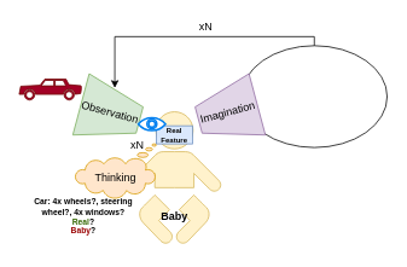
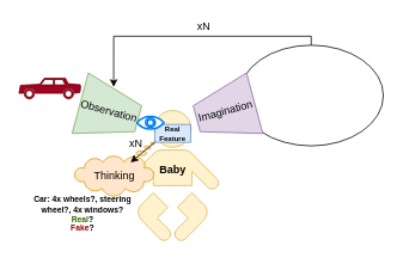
  <mxCell id="0" />
  <mxCell id="1" parent="0" />
  <mxCell id="2" value="" style="ellipse;whiteSpace=wrap;html=1;" vertex="1" parent="1"><mxGeometry x="266" y="50" width="161" height="112.5" as="geometry" /></mxCell>
  <mxCell id="3" value="" style="shape=image;verticalLabelPosition=bottom;labelBackgroundColor=default;verticalAlign=top;aspect=fixed;imageAspect=0;image=https://i.pinimg.com/1200x/10/03/17/10031729d9c5eea137105395158aa7d1.jpg;flipV=0;flipH=1;clipPath=inset(9.33% 6.33% 77.33% 72.33%);" vertex="1" parent="1"><mxGeometry x="288.24" y="68.38" width="49.6" height="31" as="geometry" /></mxCell>
  <mxCell id="4" value="" style="shape=mxgraph.signs.people.baby_1;html=1;pointerEvents=1;fillColor=#fff2cc;strokeColor=#d6b656;verticalLabelPosition=bottom;verticalAlign=top;align=center;aspect=fixed;" vertex="1" parent="1"><mxGeometry x="136" y="123" width="111.76" height="150" as="geometry" /></mxCell>
  <mxCell id="5" value="" style="shape=mxgraph.signs.transportation.car_2;html=1;pointerEvents=1;fillColor=#a20025;strokeColor=#6F0000;verticalLabelPosition=bottom;verticalAlign=top;align=center;fontColor=#ffffff;aspect=fixed;" vertex="1" parent="1"><mxGeometry x="20.3" y="87" width="69.7" height="23" as="geometry" /></mxCell>
  <mxCell id="6" value="" style="shape=trapezoid;perimeter=trapezoidPerimeter;whiteSpace=wrap;html=1;fixedSize=1;rotation=105;size=20;fillColor=#d5e8d4;strokeColor=#82b366;" vertex="1" parent="1"><mxGeometry x="86" y="90" width="70" height="67" as="geometry" /></mxCell>
  <mxCell id="7" value="Observation" style="text;html=1;align=center;verticalAlign=middle;whiteSpace=wrap;rounded=0;rotation=15;" vertex="1" parent="1"><mxGeometry x="91" y="108.5" width="60" height="30" as="geometry" /></mxCell>
  <mxCell id="8" value="&lt;font style=&quot;font-size: 8px;&quot;&gt;Real&lt;/font&gt;&lt;div style=&quot;font-size: 8px;&quot;&gt;&lt;font style=&quot;font-size: 8px;&quot;&gt;Feature&lt;/font&gt;&lt;/div&gt;" style="rounded=0;whiteSpace=wrap;html=1;fontSize=8;fontStyle=1;fillColor=#dae8fc;strokeColor=#6c8ebf;" vertex="1" parent="1"><mxGeometry x="171.88" y="138.5" width="40" height="20" as="geometry" /></mxCell>
  <mxCell id="9" value="" style="html=1;verticalLabelPosition=bottom;align=center;labelBackgroundColor=#ffffff;verticalAlign=top;strokeWidth=2;strokeColor=#0080F0;shadow=0;dashed=0;shape=mxgraph.ios7.icons.eye;aspect=fixed;" vertex="1" parent="1"><mxGeometry x="152" y="129.5" width="30" height="14.1" as="geometry" /></mxCell>
  <mxCell id="10" value="" style="shape=trapezoid;perimeter=trapezoidPerimeter;whiteSpace=wrap;html=1;fixedSize=1;rotation=75;size=20;fillColor=#e1d5e7;strokeColor=#9673a6;flipV=1;flipH=0;" vertex="1" parent="1"><mxGeometry x="216" y="90" width="70" height="67" as="geometry" /></mxCell>
  <mxCell id="11" value="Imagination" style="text;html=1;align=center;verticalAlign=middle;whiteSpace=wrap;rounded=0;rotation=-15;" vertex="1" parent="1"><mxGeometry x="221" y="108.5" width="60" height="30" as="geometry" /></mxCell>
  <mxCell id="12" value="" style="whiteSpace=wrap;html=1;shape=mxgraph.basic.cloud_callout;rotation=-180;fillColor=#ffe6cc;strokeColor=#d79b00;" vertex="1" parent="1"><mxGeometry x="81.88" y="158.5" width="90" height="60" as="geometry" /></mxCell>
  <mxCell id="13" value="Thinking" style="text;html=1;align=center;verticalAlign=middle;whiteSpace=wrap;rounded=0;rotation=0;" vertex="1" parent="1"><mxGeometry x="96.88" y="181" width="60" height="30" as="geometry" /></mxCell>
- <mxCell id="14" value="Car: 4x wheels?, steering wheel?, 4x windows?&lt;div&gt;&lt;font color=&quot;#336600&quot;&gt;Real&lt;/font&gt;?&lt;/div&gt;&lt;div&gt;&lt;font color=&quot;#990000&quot;&gt;Baby&lt;/font&gt;?&lt;/div&gt;" style="text;html=1;align=center;verticalAlign=middle;whiteSpace=wrap;rounded=0;fontSize=9;fontStyle=1" vertex="1" parent="1"><mxGeometry x="32" y="218.5" width="119" height="40" as="geometry" /></mxCell>
+ <mxCell id="14" value="Car: 4x wheels?, steering wheel?, 4x windows?&lt;div&gt;&lt;font color=&quot;#336600&quot;&gt;Real&lt;/font&gt;?&lt;/div&gt;&lt;div&gt;&lt;font color=&quot;#990000&quot;&gt;Fake&lt;/font&gt;?&lt;/div&gt;" style="text;html=1;align=center;verticalAlign=middle;whiteSpace=wrap;rounded=0;fontSize=9;fontStyle=1" vertex="1" parent="1"><mxGeometry x="32" y="218.5" width="119" height="40" as="geometry" /></mxCell>
  <mxCell id="15" value="" style="shape=image;html=1;verticalAlign=top;verticalLabelPosition=bottom;labelBackgroundColor=#ffffff;imageAspect=0;aspect=fixed;image=https://cdn1.iconfinder.com/data/icons/business-and-finance-20/200/vector_65_06-128.png;clipPath=inset(0% 14.84% 40.63% 14.84%);" vertex="1" parent="1"><mxGeometry x="195.89" y="122.4" width="32.69" height="27.6" as="geometry" /></mxCell>
  <mxCell id="16" value="" style="shape=image;verticalLabelPosition=bottom;labelBackgroundColor=default;verticalAlign=top;aspect=fixed;imageAspect=0;image=https://i.pinimg.com/1200x/10/03/17/10031729d9c5eea137105395158aa7d1.jpg;flipV=0;flipH=1;clipPath=inset(8% 29.67% 77.33% 47.67%);" vertex="1" parent="1"><mxGeometry x="339.6" y="58.28" width="44.38" height="28.72" as="geometry" /></mxCell>
  <mxCell id="17" value="" style="shape=image;verticalLabelPosition=bottom;labelBackgroundColor=default;verticalAlign=top;aspect=fixed;imageAspect=0;image=https://i.pinimg.com/1200x/10/03/17/10031729d9c5eea137105395158aa7d1.jpg;flipV=0;flipH=1;clipPath=inset(44% 74% 42.33% 4.33%);" vertex="1" parent="1"><mxGeometry x="356" y="83.73" width="46.84" height="29.548" as="geometry" /></mxCell>
  <mxCell id="18" value="" style="shape=image;verticalLabelPosition=bottom;labelBackgroundColor=default;verticalAlign=top;aspect=fixed;imageAspect=0;image=https://i.pinimg.com/1200x/10/03/17/10031729d9c5eea137105395158aa7d1.jpg;flipV=0;flipH=1;clipPath=inset(27.67% 52.33% 59.67% 26.67%);" vertex="1" parent="1"><mxGeometry x="337.84" y="114.7" width="47.91" height="28.9" as="geometry" /></mxCell>
  <mxCell id="19" value="" style="shape=image;verticalLabelPosition=bottom;labelBackgroundColor=default;verticalAlign=top;aspect=fixed;imageAspect=0;image=https://i.pinimg.com/1200x/10/03/17/10031729d9c5eea137105395158aa7d1.jpg;flipV=0;flipH=1;clipPath=inset(75% 51.33% 8% 25%);" vertex="1" parent="1"><mxGeometry x="296.42" y="105.12" width="41.42" height="29.75" as="geometry" /></mxCell>
  <mxCell id="20" style="edgeStyle=orthogonalEdgeStyle;rounded=0;orthogonalLoop=1;jettySize=auto;html=1;entryX=0.111;entryY=0.532;entryDx=0;entryDy=0;entryPerimeter=0;" edge="1" parent="1" source="2" target="6"><mxGeometry relative="1" as="geometry"><Array as="points"><mxPoint x="347" y="40" /><mxPoint x="126" y="40" /></Array></mxGeometry></mxCell>
- <mxCell id="21" value="&lt;b&gt;Baby&lt;/b&gt;" style="text;html=1;align=center;verticalAlign=middle;whiteSpace=wrap;rounded=0;" vertex="1" parent="1"><mxGeometry x="176.88" y="229" width="30" height="19" as="geometry" /></mxCell>
+ <mxCell id="21" value="&lt;b&gt;Baby&lt;/b&gt;" style="text;html=1;align=center;verticalAlign=middle;whiteSpace=wrap;rounded=0;" vertex="1" parent="1"><mxGeometry x="176.88" y="179" width="30" height="19" as="geometry" /></mxCell>
  <mxCell id="22" value="xN" style="text;html=1;align=center;verticalAlign=middle;whiteSpace=wrap;rounded=0;" vertex="1" parent="1"><mxGeometry x="211.88" y="20" width="30" height="20" as="geometry" /></mxCell>
  <mxCell id="23" value="xN" style="text;html=1;align=center;verticalAlign=middle;whiteSpace=wrap;rounded=0;" vertex="1" parent="1"><mxGeometry x="136" y="150" width="30" height="20" as="geometry" /></mxCell>
+ <mxCell id="24" value="" style="endArrow=classic;html=1;rounded=0;exitX=0;exitY=1;exitDx=0;exitDy=0;" edge="1" parent="1" source="8" target="13"><mxGeometry width="50" height="50" relative="1" as="geometry"><mxPoint x="166" y="320" as="sourcePoint" /><mxPoint x="216" y="270" as="targetPoint" /></mxGeometry></mxCell>
